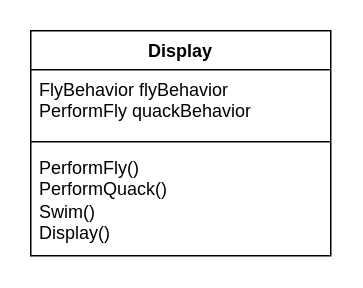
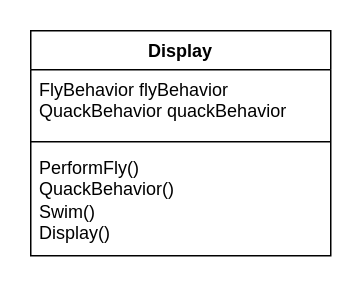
  <mxCell id="0" />
  <mxCell id="1" parent="0" />
  <mxCell id="2" value="Display" style="swimlane;fontStyle=1;align=center;verticalAlign=top;childLayout=stackLayout;horizontal=1;startSize=26;horizontalStack=0;resizeParent=1;resizeParentMax=0;resizeLast=0;collapsible=1;marginBottom=0;whiteSpace=wrap;html=1;" vertex="1" parent="1"><mxGeometry x="20" y="20" width="200" height="150" as="geometry" /></mxCell>
- <mxCell id="3" value="FlyBehavior flyBehavior&lt;br&gt;PerformFly quackBehavior" style="text;strokeColor=none;fillColor=none;align=left;verticalAlign=top;spacingLeft=4;spacingRight=4;overflow=hidden;rotatable=0;points=[[0,0.5],[1,0.5]];portConstraint=eastwest;whiteSpace=wrap;html=1;" vertex="1" parent="2"><mxGeometry y="26" width="200" height="44" as="geometry" /></mxCell>
+ <mxCell id="3" value="FlyBehavior flyBehavior&lt;br&gt;QuackBehavior quackBehavior" style="text;strokeColor=none;fillColor=none;align=left;verticalAlign=top;spacingLeft=4;spacingRight=4;overflow=hidden;rotatable=0;points=[[0,0.5],[1,0.5]];portConstraint=eastwest;whiteSpace=wrap;html=1;" vertex="1" parent="2"><mxGeometry y="26" width="200" height="44" as="geometry" /></mxCell>
  <mxCell id="4" value="" style="line;strokeWidth=1;fillColor=none;align=left;verticalAlign=middle;spacingTop=-1;spacingLeft=3;spacingRight=3;rotatable=0;labelPosition=right;points=[];portConstraint=eastwest;strokeColor=inherit;" vertex="1" parent="2"><mxGeometry y="70" width="200" height="8" as="geometry" /></mxCell>
- <mxCell id="5" value="PerformFly()&lt;br&gt;PerformQuack()&lt;br&gt;Swim()&lt;br&gt;Display()" style="text;strokeColor=none;fillColor=none;align=left;verticalAlign=top;spacingLeft=4;spacingRight=4;overflow=hidden;rotatable=0;points=[[0,0.5],[1,0.5]];portConstraint=eastwest;whiteSpace=wrap;html=1;" vertex="1" parent="2"><mxGeometry y="78" width="200" height="72" as="geometry" /></mxCell>
+ <mxCell id="5" value="PerformFly()&lt;br&gt;QuackBehavior()&lt;br&gt;Swim()&lt;br&gt;Display()" style="text;strokeColor=none;fillColor=none;align=left;verticalAlign=top;spacingLeft=4;spacingRight=4;overflow=hidden;rotatable=0;points=[[0,0.5],[1,0.5]];portConstraint=eastwest;whiteSpace=wrap;html=1;" vertex="1" parent="2"><mxGeometry y="78" width="200" height="72" as="geometry" /></mxCell>
